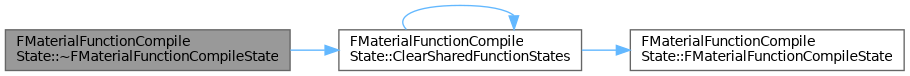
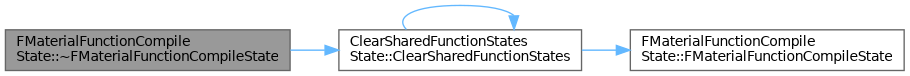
  digraph {
    rankdir=LR
    node [color=grey40 fillcolor=white fontname=Helvetica fontsize=10 shape=box style=filled]
    edge [color=steelblue1 fontname=Helvetica fontsize=10 labelfontname=Helvetica labelfontsize=10 style=solid]
    n1 [color=gray40 fillcolor=grey60 fontcolor=black height=0.2 label="FMaterialFunctionCompile\lState::~FMaterialFunctionCompileState" width=0.4]
-   n2 [height=0.2 label="FMaterialFunctionCompile\lState::ClearSharedFunctionStates" width=0.4]
+   n2 [height=0.2 label="ClearSharedFunctionStates\lState::ClearSharedFunctionStates" width=0.4]
    n3 [height=0.2 label="FMaterialFunctionCompile\lState::FMaterialFunctionCompileState" width=0.4]
    n1 -> n2
    n2 -> n2
    n2 -> n3
  }
